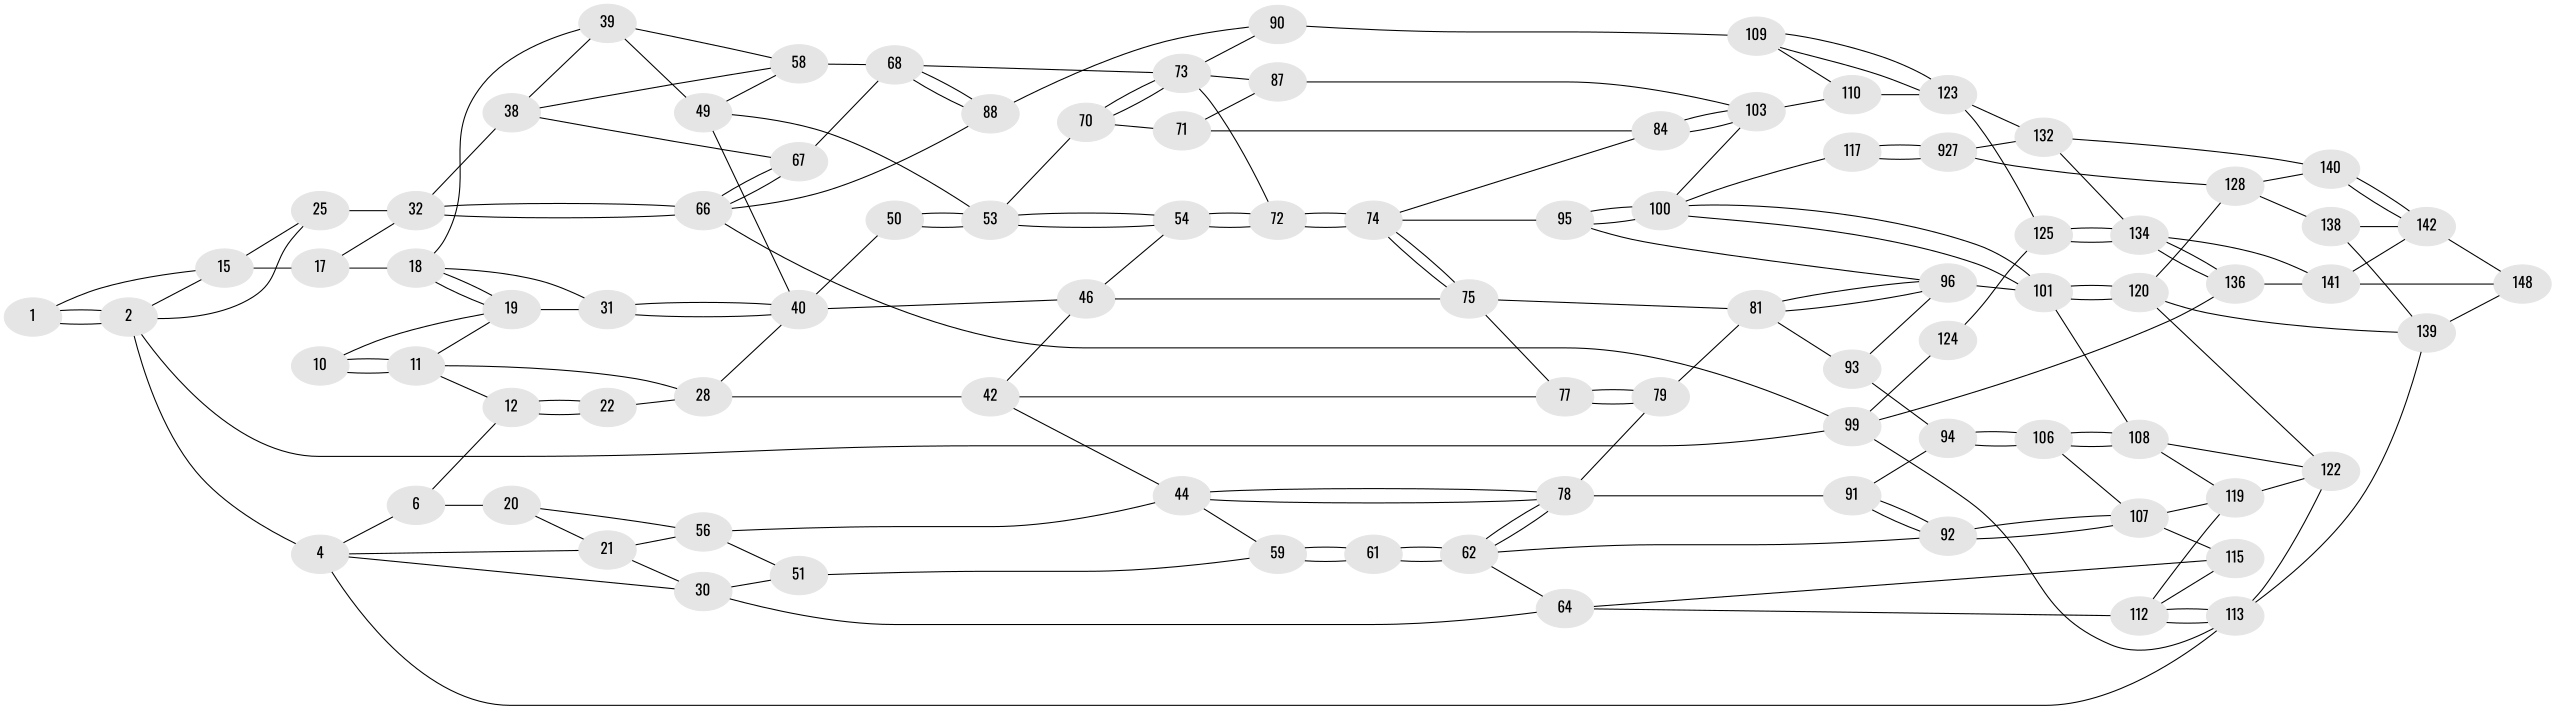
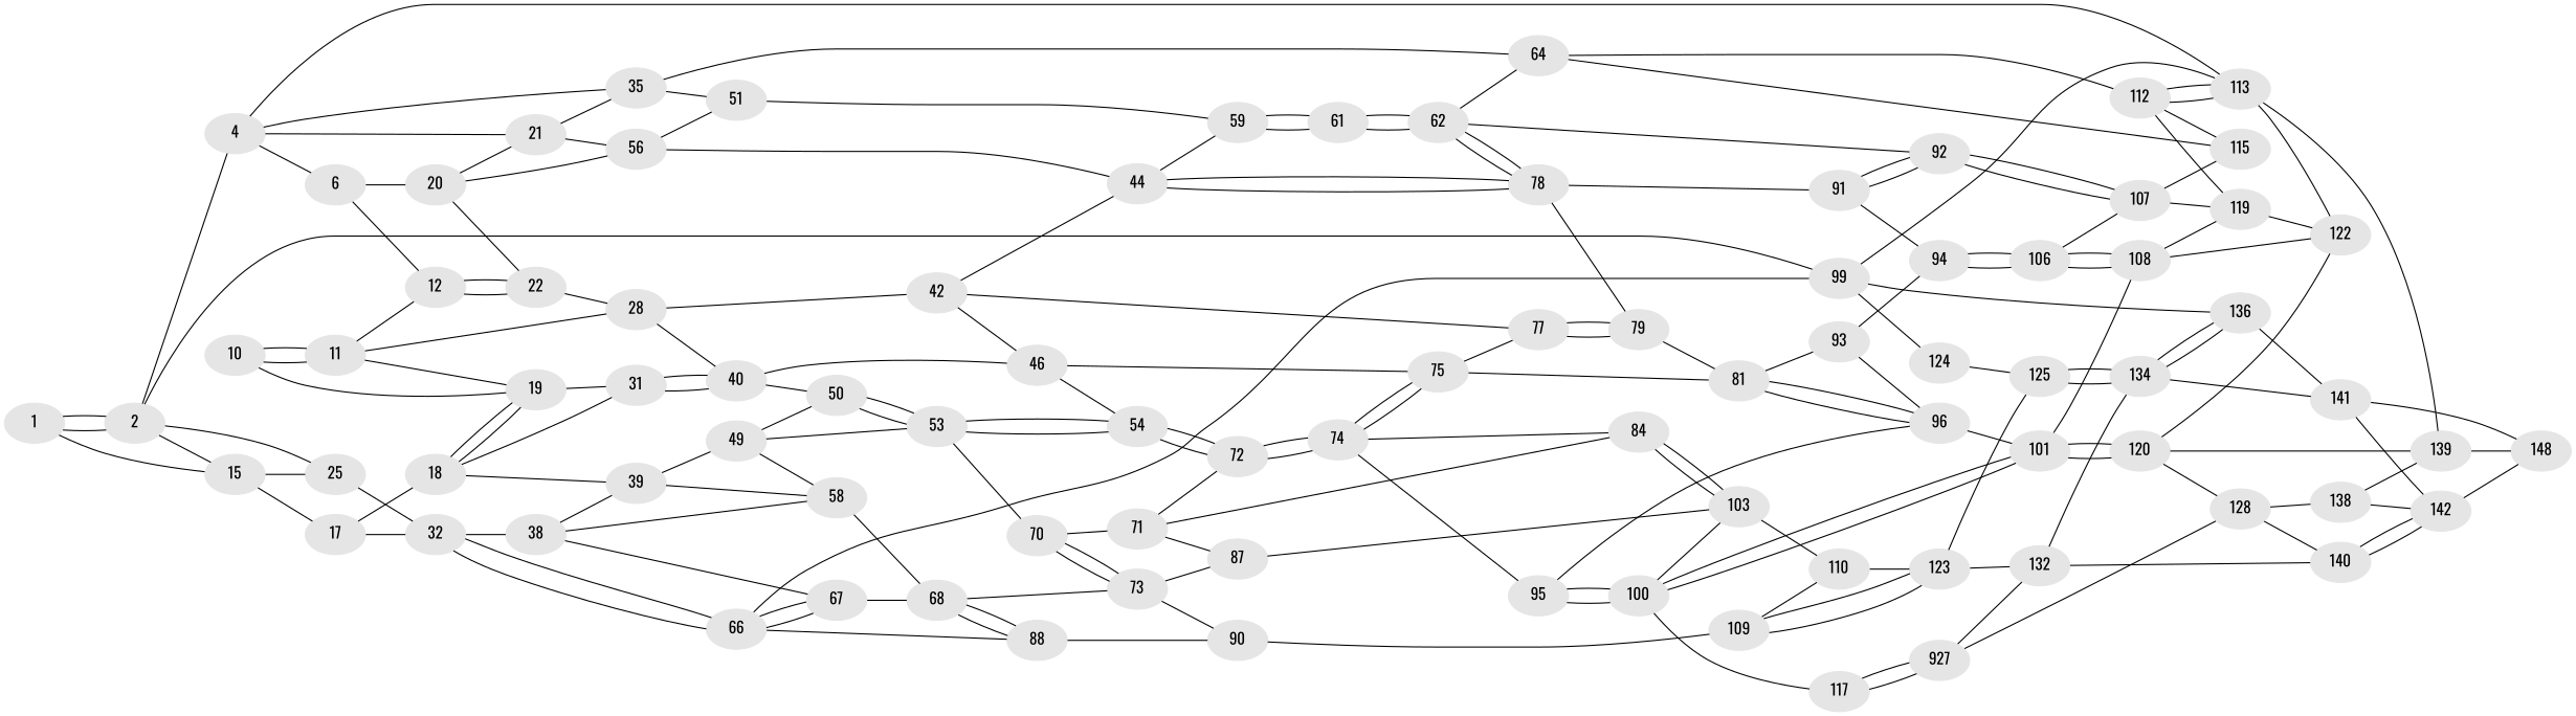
  graph {
    fontname=Oswald
    rankdir=LR
    node [color=gray90 fontname=Oswald style=filled]
    edge [fontname=Oswald]
    1 [super="+8"]
    2 [super="+3"]
    15 [super="+16"]
    4 [super="+5"]
    25
    99 [super="+131"]
    17
    6 [super="+14"]
    21 [super="+34"]
-   35 [super="+52" label=30]
+   35 [super="+52"]
    113 [super="+145"]
    32 [super="+33"]
    124
    136
    12 [super="+13"]
    20 [super="+24"]
    n17 [label=56 super="+37"]
    51
    64 [super="+111"]
    122 [super="+143"]
    139 [super="+144"]
    22 [super="+23"]
    11 [super="+27"]
    10
    19 [super="+26"]
    28 [super="+29"]
    31
    40 [super="+41"]
    42 [super="+43"]
    18 [super="+30"]
    39 [super="+48"]
    38 [super="+57"]
    66 [super="+98"]
    58 [super="+65"]
    49 [super="+55"]
    44 [super="+45"]
    46 [super="+47"]
    50
    77
    67
    88 [super="+89"]
    59 [super="+60"]
    112 [super="+129"]
    115
    78 [super="+80"]
    68 [super="+69"]
    53 [super="+56"]
    54
    75 [super="+76"]
    79
    61
    91
    72
    81 [super="+82"]
    70
    73 [super="+86"]
    71 [super="+83"]
    74 [super="+85"]
    62 [super="+63"]
    92
    107 [super="+114"]
    119 [super="+130"]
    90
    87
    84
    103 [super="+105"]
    95
    109
    96 [super="+97"]
    100 [super="+104"]
    93
    94
    101 [super="+102"]
    110 [super="+116"]
    125
    123 [super="+126"]
    106
    108 [super="+118"]
    117
    120 [super="+121"]
    141 [super="+147"]
    n82 [label=927]
    128 [super="+137"]
    132 [super="+133"]
    148
    138
    140
    134 [super="+135"]
    142 [super="+146"]
    1 -- 2
    1 -- 2
    1 -- 15
    2 -- 15
    2 -- 4
    2 -- 25
    2 -- 99
    15 -- 25
    15 -- 17
    4 -- 6
    4 -- 21
    4 -- 35
    4 -- 113
    25 -- 32
    99 -- 113
    99 -- 124
    99 -- 136
    17 -- 32
    17 -- 18
    6 -- 12
    6 -- 20
    21 -- 35
    21 -- n17
    35 -- 51
    35 -- 64
    113 -- 122
    113 -- 139
    32 -- 38
    32 -- 66
    32 -- 66
    124 -- 125
    136 -- 141
    12 -- 22 [weight=2]
    12 -- 22
    20 -- 21
    20 -- n17
+   20 -- 22
    n17 -- 51
    n17 -- 44
    51 -- 59
    64 -- 112
    64 -- 115
    139 -- 148
    22 -- 28
    11 -- 12
    11 -- 19
    11 -- 28
    10 -- 11
    10 -- 11
    10 -- 19
    19 -- 31
    28 -- 40
    28 -- 42
    31 -- 40
    31 -- 40
    40 -- 46
    40 -- 50
    42 -- 44
    42 -- 46
    42 -- 77
    18 -- 19
    18 -- 19
    18 -- 31
    18 -- 39
    39 -- 58
    39 -- 49
    38 -- 39
    38 -- 58
    38 -- 67
    66 -- 99
    66 -- 67
    66 -- 67
    66 -- 88
    58 -- 68
    49 -- 58
-   49 -- 40
+   49 -- 50
    49 -- 53
    44 -- 59
    44 -- 78
    44 -- 78
    46 -- 54
    46 -- 75
    50 -- 53
    50 -- 53
    77 -- 79
    77 -- 79
    67 -- 68
    88 -- 90
    59 -- 61 [weight=2]
    59 -- 61
    112 -- 113
    112 -- 113
    112 -- 115
    112 -- 119
    78 -- 79
    78 -- 91
    68 -- 88
    68 -- 88
    68 -- 73
    53 -- 54
    53 -- 54
    53 -- 70
    54 -- 72
    54 -- 72
    75 -- 77
    75 -- 81
    79 -- 81
    61 -- 62
    61 -- 62
    91 -- 92
    91 -- 92
    91 -- 94
    72 -- 74
    72 -- 74
    81 -- 96
    81 -- 96
    81 -- 93
    70 -- 73
    70 -- 73
    70 -- 71
    73 -- 90
    73 -- 87
-   73 -- 72
+   71 -- 72
    71 -- 87
    71 -- 84
    74 -- 75
    74 -- 75
    74 -- 84
    74 -- 95
    62 -- 64
    62 -- 78
    62 -- 78
    62 -- 92
    92 -- 107
    92 -- 107
    107 -- 115
    107 -- 119
    119 -- 122
    90 -- 109
    87 -- 103
    84 -- 103
    84 -- 103
    103 -- 110
    95 -- 96
    95 -- 100
    95 -- 100
    109 -- 110
    109 -- 123
    109 -- 123
    96 -- 101
    100 -- 103
    100 -- 101
    100 -- 101
    100 -- 117
    93 -- 96
    93 -- 94
    94 -- 106
    94 -- 106
    101 -- 108
    101 -- 120
    101 -- 120
    110 -- 123
    125 -- 134
    125 -- 134
    123 -- 125
    123 -- 132
    106 -- 107
    106 -- 108
    106 -- 108
    108 -- 122
    108 -- 119
    117 -- n82
    117 -- n82
    120 -- 122
    120 -- 139
    120 -- 128
    141 -- 148
    141 -- 142
    n82 -- 128
    n82 -- 132
    128 -- 138
    128 -- 140
    132 -- 140
    132 -- 134
    138 -- 139
    138 -- 142
    140 -- 142
    140 -- 142
    134 -- 136
    134 -- 136
    134 -- 141
    142 -- 148
  }
